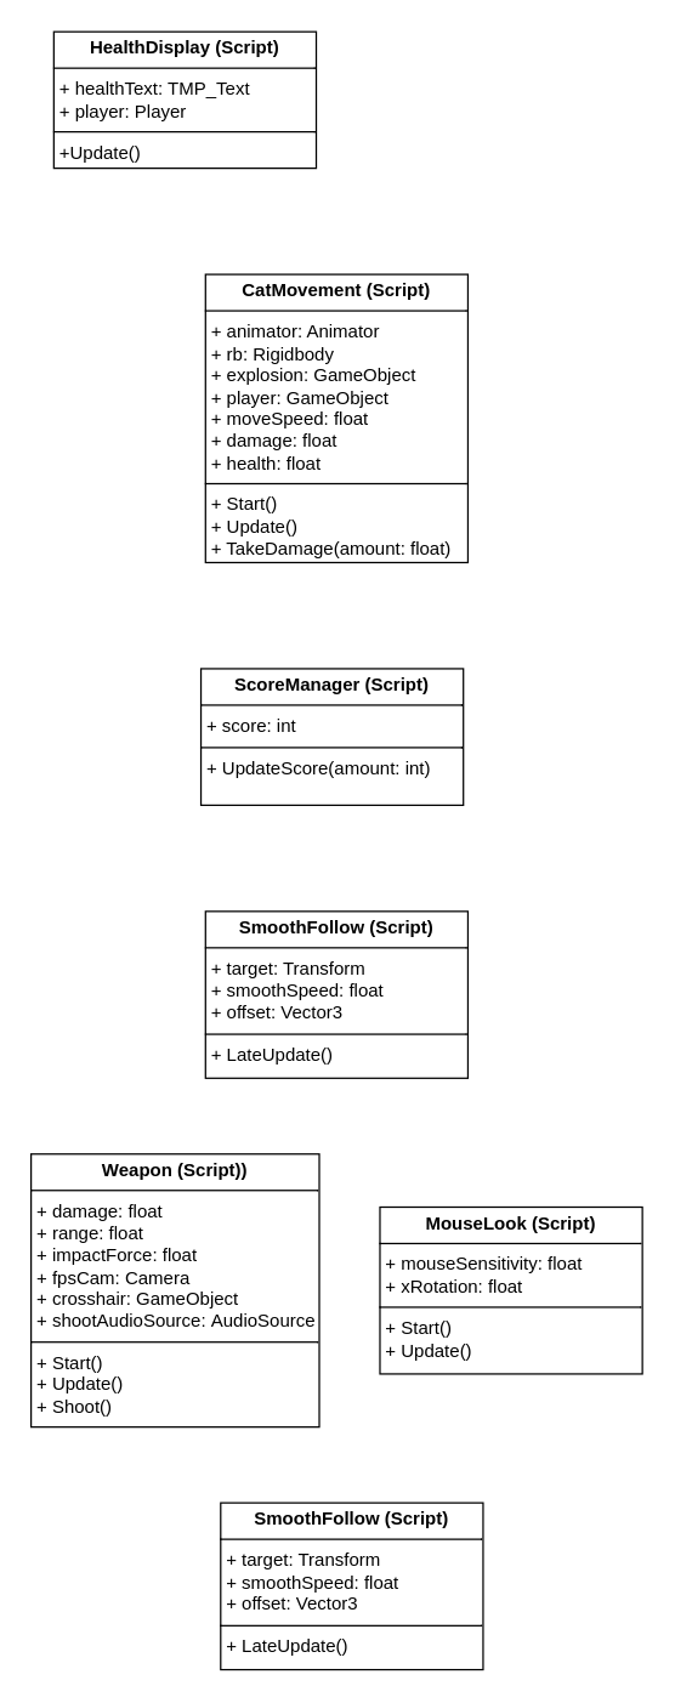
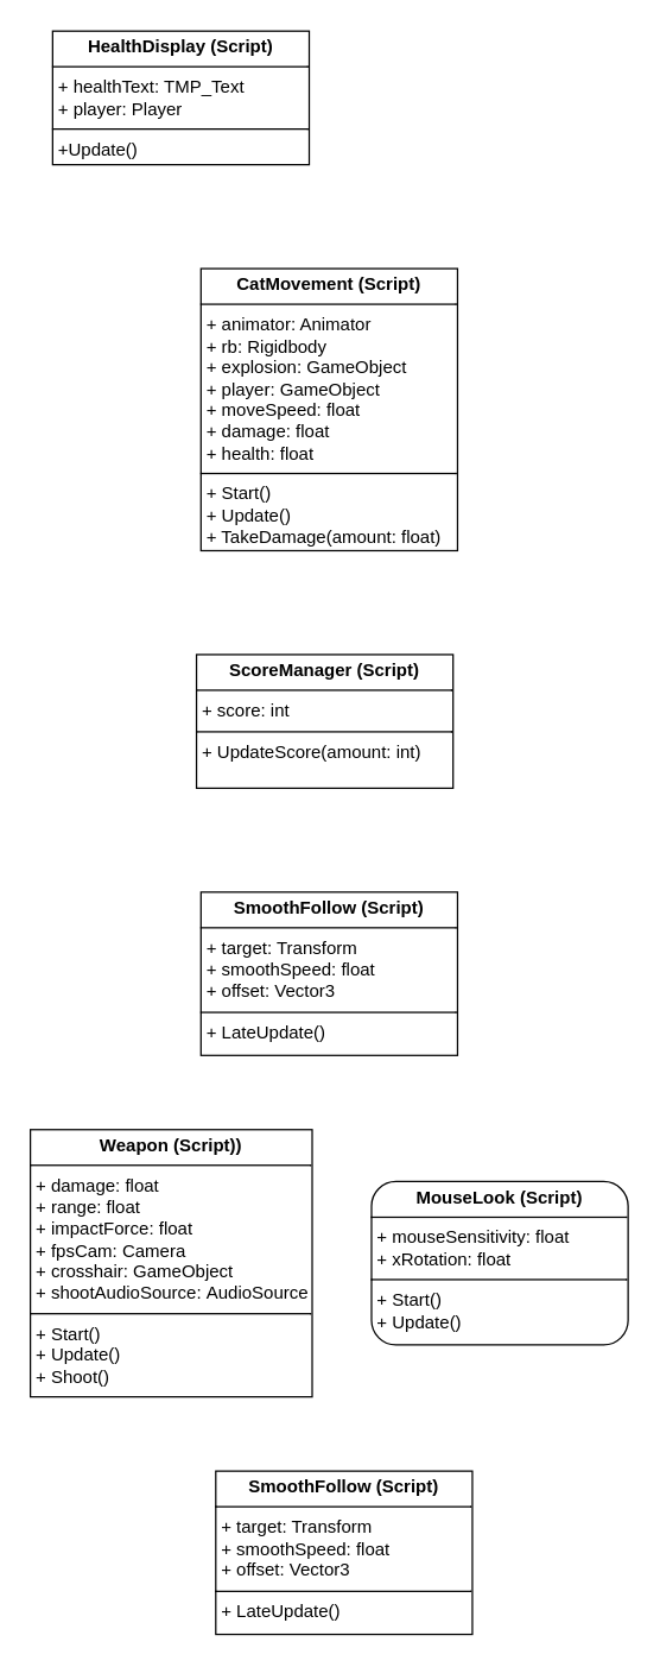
  <mxCell id="0" />
  <mxCell id="1" parent="0" />
  <mxCell id="2" value="&lt;p style=&quot;margin:0px;margin-top:4px;text-align:center;&quot;&gt;&lt;b&gt;HealthDisplay (Script)&lt;/b&gt;&lt;br&gt;&lt;/p&gt;&lt;hr size=&quot;1&quot; style=&quot;border-style:solid;&quot;&gt;&lt;p style=&quot;margin:0px;margin-left:4px;&quot;&gt;+&amp;nbsp;healthText: TMP_Text&lt;/p&gt;&lt;p style=&quot;margin:0px;margin-left:4px;&quot;&gt;+&amp;nbsp;player: Player&lt;/p&gt;&lt;hr size=&quot;1&quot; style=&quot;border-style:solid;&quot;&gt;&lt;p style=&quot;margin:0px;margin-left:4px;&quot;&gt;+&lt;span style=&quot;background-color: initial;&quot;&gt;Update()&lt;/span&gt;&lt;/p&gt;&lt;div&gt;&lt;span style=&quot;background-color: initial;&quot;&gt;&lt;br&gt;&lt;/span&gt;&lt;/div&gt;&lt;p style=&quot;margin:0px;margin-left:4px;&quot;&gt;&lt;br&gt;&lt;/p&gt;" style="verticalAlign=top;align=left;overflow=fill;html=1;whiteSpace=wrap;" vertex="1" parent="1"><mxGeometry x="35" y="20" width="173" height="90" as="geometry" /></mxCell>
  <mxCell id="3" value="&lt;p style=&quot;margin:0px;margin-top:4px;text-align:center;&quot;&gt;&lt;span style=&quot;background-color: initial; text-align: left;&quot;&gt;&lt;b&gt;CatMovement (Script)&lt;/b&gt;&lt;/span&gt;&lt;/p&gt;&lt;hr size=&quot;1&quot; style=&quot;border-style:solid;&quot;&gt;&lt;p style=&quot;margin:0px;margin-left:4px;&quot;&gt;+&amp;nbsp;&lt;span style=&quot;background-color: initial;&quot;&gt;animator: Animator&lt;/span&gt;&lt;/p&gt;&lt;p style=&quot;margin:0px;margin-left:4px;&quot;&gt;+ rb: Rigidbody&lt;/p&gt;&lt;p style=&quot;margin:0px;margin-left:4px;&quot;&gt;+ explosion: GameObject&lt;/p&gt;&lt;p style=&quot;margin:0px;margin-left:4px;&quot;&gt;+ player: GameObject&lt;/p&gt;&lt;p style=&quot;margin:0px;margin-left:4px;&quot;&gt;+ moveSpeed: float&lt;/p&gt;&lt;p style=&quot;margin:0px;margin-left:4px;&quot;&gt;+ damage: float&lt;/p&gt;&lt;p style=&quot;margin:0px;margin-left:4px;&quot;&gt;+ health: float&lt;/p&gt;&lt;hr size=&quot;1&quot; style=&quot;border-style:solid;&quot;&gt;&lt;p style=&quot;margin:0px;margin-left:4px;&quot;&gt;+&amp;nbsp;&lt;span style=&quot;background-color: initial;&quot;&gt;Start()&lt;/span&gt;&lt;/p&gt;&lt;p style=&quot;margin:0px;margin-left:4px;&quot;&gt;+ Update()&lt;/p&gt;&lt;p style=&quot;margin:0px;margin-left:4px;&quot;&gt;+ TakeDamage(amount: float)&lt;/p&gt;" style="verticalAlign=top;align=left;overflow=fill;html=1;whiteSpace=wrap;" vertex="1" parent="1"><mxGeometry x="135" y="180" width="173" height="190" as="geometry" /></mxCell>
  <mxCell id="4" value="&lt;p style=&quot;text-align: center; margin: 4px 0px 0px;&quot;&gt;&lt;span style=&quot;background-color: initial; text-align: left;&quot;&gt;&lt;b&gt;ScoreManager (Script)&lt;/b&gt;&lt;/span&gt;&lt;br&gt;&lt;/p&gt;&lt;hr size=&quot;1&quot; style=&quot;border-style:solid;&quot;&gt;&lt;p style=&quot;margin:0px;margin-left:4px;&quot;&gt;+&amp;nbsp;score: int&lt;br&gt;&lt;/p&gt;&lt;hr size=&quot;1&quot; style=&quot;border-style:solid;&quot;&gt;&lt;p style=&quot;margin:0px;margin-left:4px;&quot;&gt;+&amp;nbsp;UpdateScore(amount: int)&lt;/p&gt;&lt;div&gt;&lt;span style=&quot;background-color: initial;&quot;&gt;&lt;br&gt;&lt;/span&gt;&lt;/div&gt;&lt;p style=&quot;margin:0px;margin-left:4px;&quot;&gt;&lt;br&gt;&lt;/p&gt;" style="verticalAlign=top;align=left;overflow=fill;html=1;whiteSpace=wrap;" vertex="1" parent="1"><mxGeometry x="132" y="440" width="173" height="90" as="geometry" /></mxCell>
  <mxCell id="5" value="&lt;p style=&quot;text-align: center; margin: 4px 0px 0px;&quot;&gt;&lt;span style=&quot;background-color: initial; text-align: left;&quot;&gt;&lt;b&gt;SmoothFollow&lt;/b&gt;&lt;/span&gt;&lt;span style=&quot;background-color: initial; text-align: left;&quot;&gt;&lt;b&gt;&amp;nbsp;(Script)&lt;/b&gt;&lt;/span&gt;&lt;br&gt;&lt;/p&gt;&lt;hr size=&quot;1&quot; style=&quot;border-style:solid;&quot;&gt;&lt;p style=&quot;margin:0px;margin-left:4px;&quot;&gt;+&amp;nbsp;&lt;span style=&quot;background-color: initial;&quot;&gt;target: Transform&lt;/span&gt;&lt;br&gt;&lt;/p&gt;&lt;p style=&quot;margin:0px;margin-left:4px;&quot;&gt;+ smoothSpeed: float&lt;/p&gt;&lt;p style=&quot;margin:0px;margin-left:4px;&quot;&gt;+ offset: Vector3&lt;/p&gt;&lt;hr size=&quot;1&quot; style=&quot;border-style:solid;&quot;&gt;&lt;p style=&quot;margin:0px;margin-left:4px;&quot;&gt;+&amp;nbsp;LateUpdate()&lt;/p&gt;&lt;div&gt;&lt;span style=&quot;background-color: initial;&quot;&gt;&lt;br&gt;&lt;/span&gt;&lt;/div&gt;&lt;p style=&quot;margin:0px;margin-left:4px;&quot;&gt;&lt;br&gt;&lt;/p&gt;" style="verticalAlign=top;align=left;overflow=fill;html=1;whiteSpace=wrap;" vertex="1" parent="1"><mxGeometry x="135" y="600" width="173" height="110" as="geometry" /></mxCell>
  <mxCell id="6" value="&lt;p style=&quot;text-align: center; margin: 4px 0px 0px;&quot;&gt;&lt;span style=&quot;background-color: initial; text-align: left;&quot;&gt;&lt;b&gt;Weapon (Script)&lt;/b&gt;&lt;/span&gt;&lt;span style=&quot;background-color: initial; text-align: left;&quot;&gt;&lt;b&gt;)&lt;/b&gt;&lt;/span&gt;&lt;br&gt;&lt;/p&gt;&lt;hr size=&quot;1&quot; style=&quot;border-style:solid;&quot;&gt;&lt;p style=&quot;margin:0px;margin-left:4px;&quot;&gt;+&amp;nbsp;&lt;span style=&quot;background-color: initial;&quot;&gt;damage: float&lt;/span&gt;&lt;br&gt;&lt;/p&gt;&lt;p style=&quot;margin:0px;margin-left:4px;&quot;&gt;+ range: float&lt;/p&gt;&lt;p style=&quot;margin:0px;margin-left:4px;&quot;&gt;+ impactForce: float&lt;/p&gt;&lt;p style=&quot;margin:0px;margin-left:4px;&quot;&gt;+ fpsCam: Camera&lt;/p&gt;&lt;p style=&quot;margin:0px;margin-left:4px;&quot;&gt;+ crosshair: GameObject&lt;/p&gt;&lt;p style=&quot;margin:0px;margin-left:4px;&quot;&gt;+ shootAudioSource:&lt;span style=&quot;background-color: initial;&quot;&gt;&amp;nbsp;AudioSource&lt;/span&gt;&lt;/p&gt;&lt;hr size=&quot;1&quot; style=&quot;border-style:solid;&quot;&gt;&lt;p style=&quot;margin:0px;margin-left:4px;&quot;&gt;+&amp;nbsp;&lt;span style=&quot;background-color: initial;&quot;&gt;Start()&lt;/span&gt;&lt;/p&gt;&lt;p style=&quot;margin:0px;margin-left:4px;&quot;&gt;+ Update()&lt;/p&gt;&lt;p style=&quot;margin:0px;margin-left:4px;&quot;&gt;+ Shoot()&lt;/p&gt;&lt;div&gt;&lt;span style=&quot;background-color: initial;&quot;&gt;&lt;br&gt;&lt;/span&gt;&lt;/div&gt;&lt;p style=&quot;margin:0px;margin-left:4px;&quot;&gt;&lt;br&gt;&lt;/p&gt;" style="verticalAlign=top;align=left;overflow=fill;html=1;whiteSpace=wrap;" vertex="1" parent="1"><mxGeometry x="20" y="760" width="190" height="180" as="geometry" /></mxCell>
- <mxCell id="7" value="&lt;p style=&quot;margin: 4px 0px 0px; text-align: center;&quot;&gt;&lt;b&gt;MouseLook (Script)&lt;/b&gt;&lt;br&gt;&lt;/p&gt;&lt;hr size=&quot;1&quot; style=&quot;border-style:solid;&quot;&gt;&lt;p style=&quot;margin:0px;margin-left:4px;&quot;&gt;+&amp;nbsp;&lt;span style=&quot;background-color: initial;&quot;&gt;mouseSensitivity: float&lt;/span&gt;&lt;br&gt;&lt;/p&gt;&lt;p style=&quot;margin:0px;margin-left:4px;&quot;&gt;+ xRotation: float&lt;/p&gt;&lt;hr size=&quot;1&quot; style=&quot;border-style:solid;&quot;&gt;&lt;p style=&quot;margin:0px;margin-left:4px;&quot;&gt;+&amp;nbsp;&lt;span style=&quot;background-color: initial;&quot;&gt;Start()&lt;/span&gt;&lt;/p&gt;&lt;p style=&quot;margin:0px;margin-left:4px;&quot;&gt;+ Update()&lt;/p&gt;&lt;div&gt;&lt;span style=&quot;background-color: initial;&quot;&gt;&lt;br&gt;&lt;/span&gt;&lt;/div&gt;&lt;p style=&quot;margin:0px;margin-left:4px;&quot;&gt;&lt;br&gt;&lt;/p&gt;" style="verticalAlign=top;align=left;overflow=fill;html=1;whiteSpace=wrap;" vertex="1" parent="1"><mxGeometry x="250" y="795" width="173" height="110" as="geometry" /></mxCell>
+ <mxCell id="7" value="&lt;p style=&quot;margin: 4px 0px 0px; text-align: center;&quot;&gt;&lt;b&gt;MouseLook (Script)&lt;/b&gt;&lt;br&gt;&lt;/p&gt;&lt;hr size=&quot;1&quot; style=&quot;border-style:solid;&quot;&gt;&lt;p style=&quot;margin:0px;margin-left:4px;&quot;&gt;+&amp;nbsp;&lt;span style=&quot;background-color: initial;&quot;&gt;mouseSensitivity: float&lt;/span&gt;&lt;br&gt;&lt;/p&gt;&lt;p style=&quot;margin:0px;margin-left:4px;&quot;&gt;+ xRotation: float&lt;/p&gt;&lt;hr size=&quot;1&quot; style=&quot;border-style:solid;&quot;&gt;&lt;p style=&quot;margin:0px;margin-left:4px;&quot;&gt;+&amp;nbsp;&lt;span style=&quot;background-color: initial;&quot;&gt;Start()&lt;/span&gt;&lt;/p&gt;&lt;p style=&quot;margin:0px;margin-left:4px;&quot;&gt;+ Update()&lt;/p&gt;&lt;div&gt;&lt;span style=&quot;background-color: initial;&quot;&gt;&lt;br&gt;&lt;/span&gt;&lt;/div&gt;&lt;p style=&quot;margin:0px;margin-left:4px;&quot;&gt;&lt;br&gt;&lt;/p&gt;" style="verticalAlign=top;align=left;overflow=fill;html=1;whiteSpace=wrap;rounded=1;" vertex="1" parent="1"><mxGeometry x="250" y="795" width="173" height="110" as="geometry" /></mxCell>
  <mxCell id="8" value="&lt;p style=&quot;text-align: center; margin: 4px 0px 0px;&quot;&gt;&lt;span style=&quot;background-color: initial; text-align: left;&quot;&gt;&lt;b&gt;SmoothFollow&lt;/b&gt;&lt;/span&gt;&lt;span style=&quot;background-color: initial; text-align: left;&quot;&gt;&lt;b&gt;&amp;nbsp;(Script)&lt;/b&gt;&lt;/span&gt;&lt;br&gt;&lt;/p&gt;&lt;hr size=&quot;1&quot; style=&quot;border-style:solid;&quot;&gt;&lt;p style=&quot;margin:0px;margin-left:4px;&quot;&gt;+&amp;nbsp;&lt;span style=&quot;background-color: initial;&quot;&gt;target: Transform&lt;/span&gt;&lt;br&gt;&lt;/p&gt;&lt;p style=&quot;margin:0px;margin-left:4px;&quot;&gt;+ smoothSpeed: float&lt;/p&gt;&lt;p style=&quot;margin:0px;margin-left:4px;&quot;&gt;+ offset: Vector3&lt;/p&gt;&lt;hr size=&quot;1&quot; style=&quot;border-style:solid;&quot;&gt;&lt;p style=&quot;margin:0px;margin-left:4px;&quot;&gt;+&amp;nbsp;LateUpdate()&lt;/p&gt;&lt;div&gt;&lt;span style=&quot;background-color: initial;&quot;&gt;&lt;br&gt;&lt;/span&gt;&lt;/div&gt;&lt;p style=&quot;margin:0px;margin-left:4px;&quot;&gt;&lt;br&gt;&lt;/p&gt;" style="verticalAlign=top;align=left;overflow=fill;html=1;whiteSpace=wrap;" vertex="1" parent="1"><mxGeometry x="145" y="990" width="173" height="110" as="geometry" /></mxCell>
